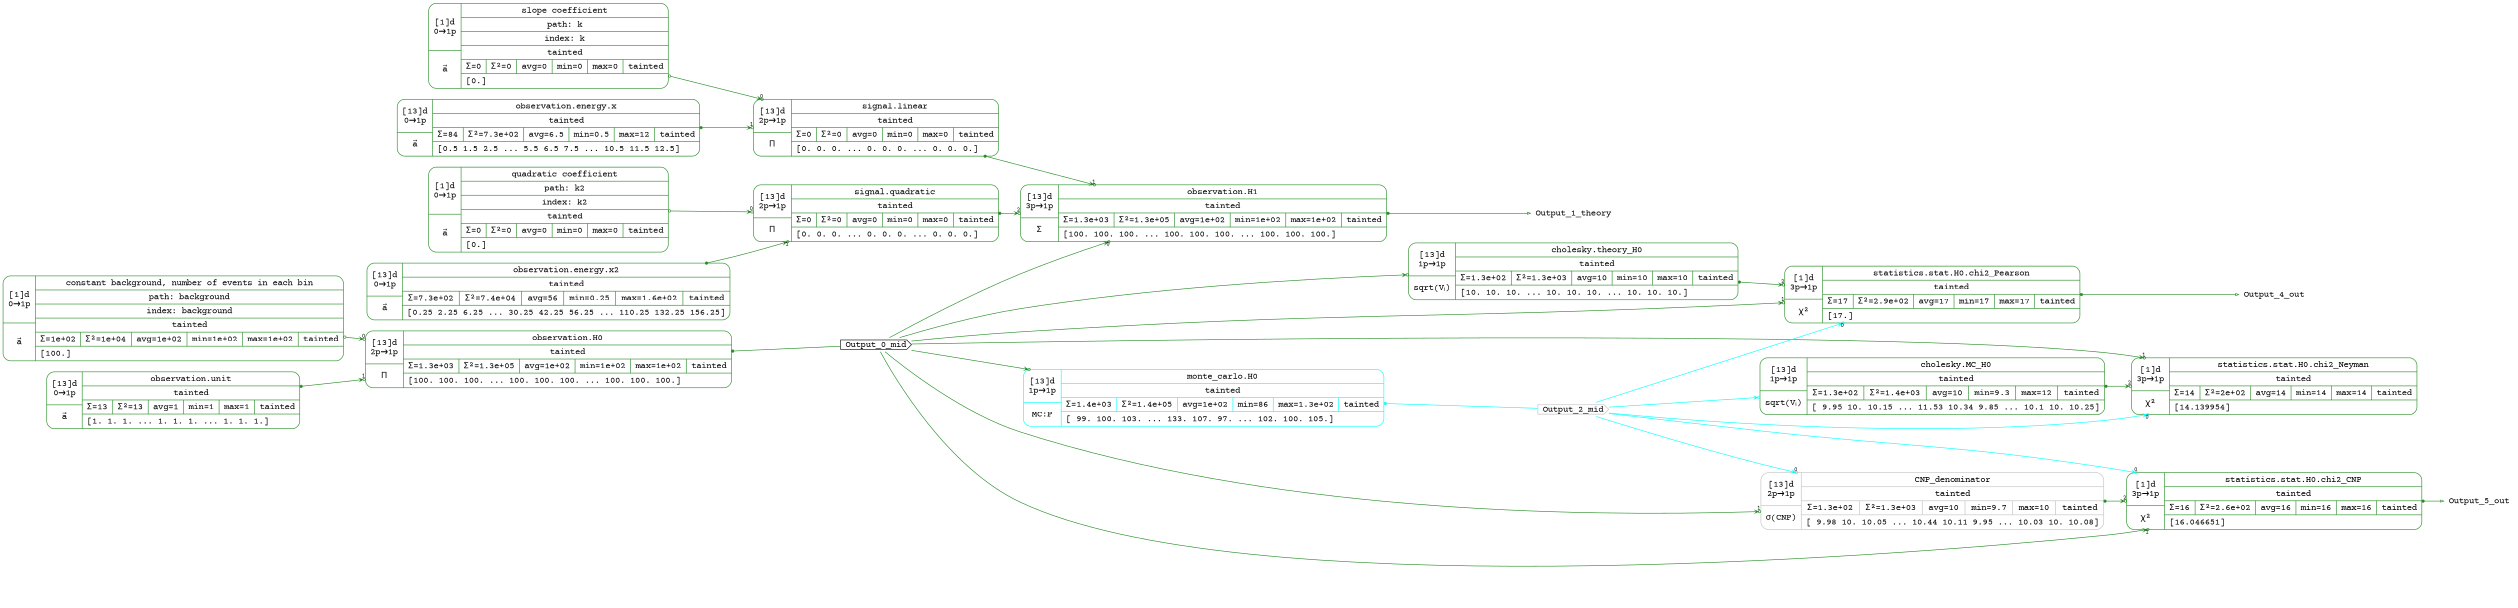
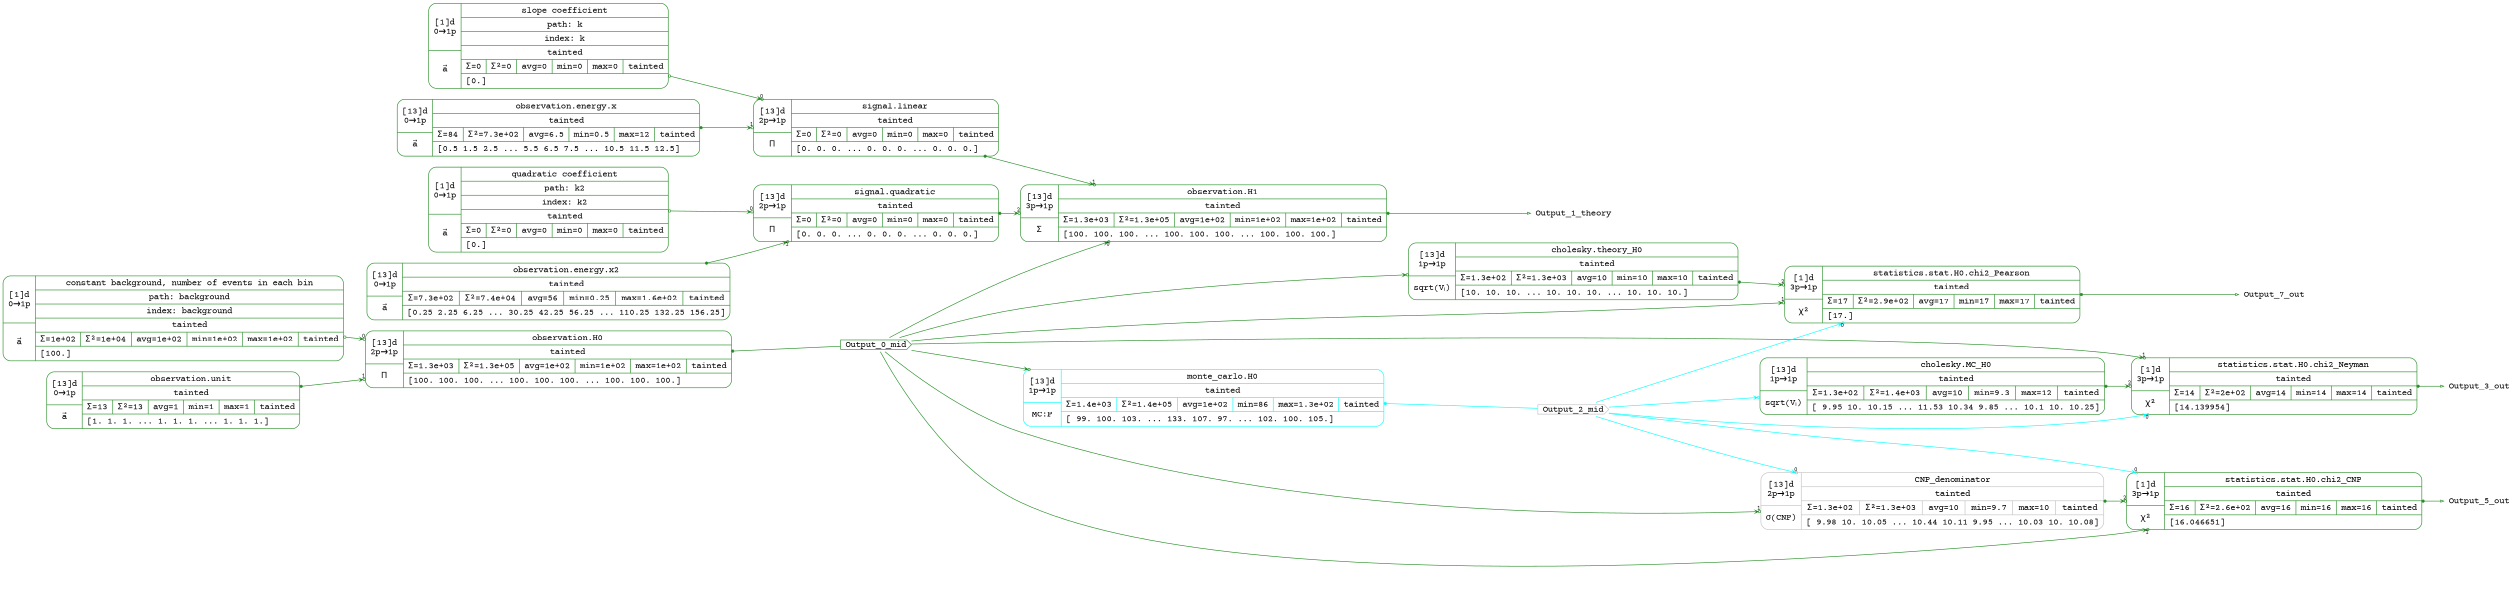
  digraph {
    fontname="Courier Prime"
    rankdir=LR
    node [color=forestgreen depth=None fontname="Courier Prime" shape=Mrecord]
    edge [arrowhead=odotopen arrowsize=0.5 arrowtail=dot color=forestgreen dir=both fontname="Courier Prime" fontsize=10 labeldistance=1.2 labelfontsize=9]
    n1 [label="{{[1]d\n0→1p|a⃗}|{constant background, number of events in each bin|path: background|index: background|{tainted}|{Σ=1e+02|Σ²=1e+04|avg=1e+02|min=1e+02|max=1e+02|tainted}|[100.]\l}}" nodedag="{parameter} →[0]Array[1]→"]
    n2 [label="{{[13]d\n2p→1p|Π}|{observation.H0|{tainted}|{Σ=1.3e+03|Σ²=1.3e+05|avg=1e+02|min=1e+02|max=1e+02|tainted}|[100. 100. 100. ... 100. 100. 100. ... 100. 100. 100.]\l}}" nodedag="{observation.H0} →[2]Product[1]→"]
-   Output_0_mid [color=black height=0.1 shape=cds weight=10 width=0.1 depth=""]
+   Output_0_mid [height=0.1 shape=cds weight=10 width=0.1 depth=""]
    n4 [label="{{[13]d\n3p→1p|Σ}|{observation.H1|{tainted}|{Σ=1.3e+03|Σ²=1.3e+05|avg=1e+02|min=1e+02|max=1e+02|tainted}|[100. 100. 100. ... 100. 100. 100. ... 100. 100. 100.]\l}}" nodedag="{observation.H1} →[3]Sum[1]→"]
    n5 [color=cyan label="{{[13]d\n1p→1p|MC:P}|{monte_carlo.H0|{tainted}|{Σ=1.4e+03|Σ²=1.4e+05|avg=1e+02|min=86|max=1.3e+02|tainted}|[ 99. 100. 103. ... 133. 107.  97. ... 102. 100. 105.]\l}}" nodedag="{monte_carlo.H0} →[1]MonteCarloLoc[1]→"]
    n6 [label="{{[1]d\n3p→1p|χ²}|{statistics.stat.H0.chi2_Neyman|{tainted}|{Σ=14|Σ²=2e+02|avg=14|min=14|max=14|tainted}|[14.139954]\l}}" nodedag="{statistics.stat.H0.chi2_Neyman} →[3]Chi2[1]→"]
    n7 [label="{{[13]d\n1p→1p|sqrt(Vᵢ)}|{cholesky.theory_H0|{tainted}|{Σ=1.3e+02|Σ²=1.3e+03|avg=10|min=10|max=10|tainted}|[10. 10. 10. ... 10. 10. 10. ... 10. 10. 10.]\l}}" nodedag="{cholesky.theory_H0} →[1]Cholesky[1]→"]
    n8 [label="{{[1]d\n3p→1p|χ²}|{statistics.stat.H0.chi2_Pearson|{tainted}|{Σ=17|Σ²=2.9e+02|avg=17|min=17|max=17|tainted}|[17.]\l}}" nodedag="{statistics.stat.H0.chi2_Pearson} →[3]Chi2[1]→"]
    n9 [color=gray label="{{[13]d\n2p→1p|σ(CNP)}|{CNP_denominator|{tainted}|{Σ=1.3e+02|Σ²=1.3e+03|avg=10|min=9.7|max=10|tainted}|[ 9.98 10.   10.05 ... 10.44 10.11  9.95 ... 10.03 10.   10.08]\l}}" nodedag="{CNP_denominator} →[2]CNPStat[1]→"]
    n10 [label="{{[1]d\n3p→1p|χ²}|{statistics.stat.H0.chi2_CNP|{tainted}|{Σ=16|Σ²=2.6e+02|avg=16|min=16|max=16|tainted}|[16.046651]\l}}" nodedag="{statistics.stat.H0.chi2_CNP} →[3]Chi2[1]→"]
    n11 [label="{{[1]d\n0→1p|a⃗}|{slope coefficient|path: k|index: k|{tainted}|{Σ=0|Σ²=0|avg=0|min=0|max=0|tainted}|[0.]\l}}" nodedag="{parameter} →[0]Array[1]→"]
    n12 [label="{{[13]d\n2p→1p|Π}|{signal.linear|{tainted}|{Σ=0|Σ²=0|avg=0|min=0|max=0|tainted}|[0. 0. 0. ... 0. 0. 0. ... 0. 0. 0.]\l}}" nodedag="{signal.linear} →[2]Product[1]→"]
    n13 [label=Output_1_theory shape=none color="" depth=""]
    n14 [label="{{[1]d\n0→1p|a⃗}|{quadratic coefficient|path: k2|index: k2|{tainted}|{Σ=0|Σ²=0|avg=0|min=0|max=0|tainted}|[0.]\l}}" nodedag="{parameter} →[0]Array[1]→"]
    n15 [label="{{[13]d\n2p→1p|Π}|{signal.quadratic|{tainted}|{Σ=0|Σ²=0|avg=0|min=0|max=0|tainted}|[0. 0. 0. ... 0. 0. 0. ... 0. 0. 0.]\l}}" nodedag="{signal.quadratic} →[2]Product[1]→"]
    n16 [label="{{[13]d\n0→1p|a⃗}|{observation.energy.x|{tainted}|{Σ=84|Σ²=7.3e+02|avg=6.5|min=0.5|max=12|tainted}|[0.5 1.5 2.5 ... 5.5 6.5 7.5 ... 10.5 11.5 12.5]\l}}" nodedag="{observation.energy.x} →[0]Array[1]→"]
    n17 [label="{{[13]d\n0→1p|a⃗}|{observation.energy.x2|{tainted}|{Σ=7.3e+02|Σ²=7.4e+04|avg=56|min=0.25|max=1.6e+02|tainted}|[0.25 2.25 6.25 ... 30.25 42.25 56.25 ... 110.25 132.25 156.25]\l}}" nodedag="{observation.energy.x2} →[0]Array[1]→"]
    n18 [label="{{[13]d\n0→1p|a⃗}|{observation.unit|{tainted}|{Σ=13|Σ²=13|avg=1|min=1|max=1|tainted}|[1. 1. 1. ... 1. 1. 1. ... 1. 1. 1.]\l}}" nodedag="{observation.unit} →[0]Array[1]→"]
    Output_2_mid [color=gray height=0.1 shape=cds weight=10 width=0.1 depth=""]
-   Output_4_out [shape=none color="" depth=""]
+   Output_3_out [shape=none color="" depth=""]
+   Output_4_out [shape=none label=Output_7_out color="" depth=""]
    Output_5_out [shape=none color="" depth=""]
    n23 [label="{{[13]d\n1p→1p|sqrt(Vᵢ)}|{cholesky.MC_H0|{tainted}|{Σ=1.3e+02|Σ²=1.4e+03|avg=10|min=9.3|max=12|tainted}|[ 9.95 10.   10.15 ... 11.53 10.34  9.85 ... 10.1  10.   10.25]\l}}" nodedag="{cholesky.MC_H0} →[1]Cholesky[1]→"]
    n1 -> n2 [arrowtail=odot headlabel=0]
    n2 -> Output_0_mid [arrowhead=none]
    Output_0_mid -> n4 [arrowtail=none headlabel=0]
    Output_0_mid -> n5 [arrowtail=none]
    Output_0_mid -> n6 [arrowtail=none headlabel=1]
    Output_0_mid -> n7 [arrowtail=none]
    Output_0_mid -> n8 [arrowtail=none headlabel=1]
    Output_0_mid -> n9 [arrowtail=none headlabel=1]
    Output_0_mid -> n10 [arrowtail=none headlabel=1]
    n4 -> n13 [arrowhead=empty]
    n5 -> Output_2_mid [arrowhead=none color=cyan]
+   n6 -> Output_3_out [arrowhead=empty]
    n7 -> n8 [headlabel=2]
    n8 -> Output_4_out [arrowhead=empty]
    n9 -> n10 [headlabel=2]
    n10 -> Output_5_out [arrowhead=empty]
    n11 -> n12 [arrowtail=odot headlabel=0]
    n12 -> n4 [headlabel=1]
    n14 -> n15 [arrowtail=odot headlabel=0]
    n15 -> n4 [headlabel=2]
    n16 -> n12 [headlabel=1]
    n17 -> n15 [headlabel=1]
    n18 -> n2 [headlabel=1]
    Output_2_mid -> n6 [arrowtail=none color=cyan headlabel=0]
    Output_2_mid -> n8 [arrowtail=none color=cyan headlabel=0]
    Output_2_mid -> n9 [arrowtail=none color=cyan headlabel=0]
    Output_2_mid -> n10 [arrowtail=none color=cyan headlabel=0]
    Output_2_mid -> n23 [arrowtail=none color=cyan]
    n23 -> n6 [headlabel=2]
  }
